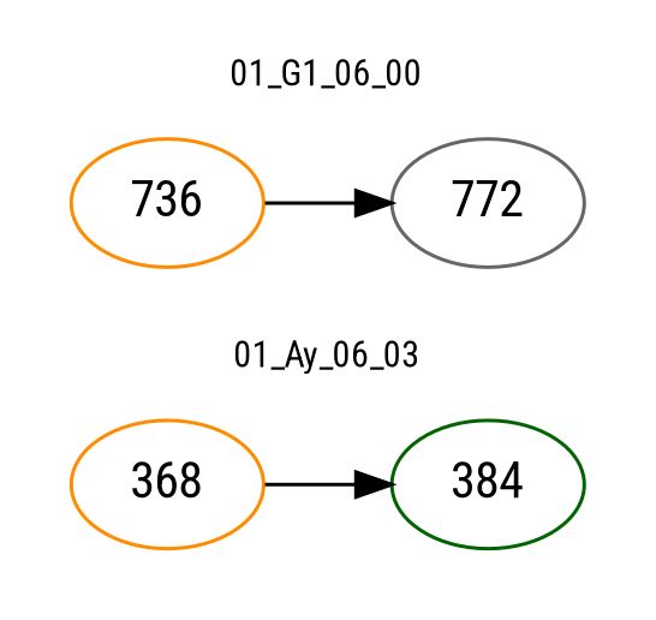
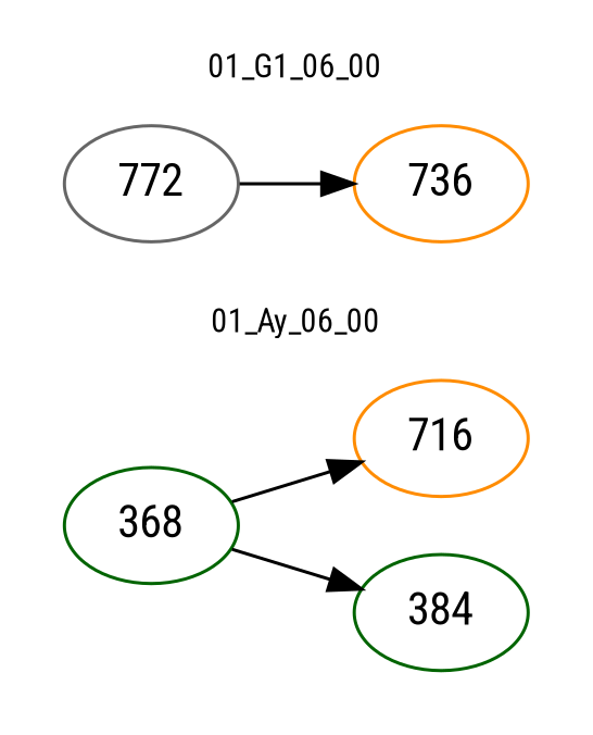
  digraph {
    fontname="Roboto Condensed"
    rankdir=LR
    node [color=darkgreen fontname="Roboto Condensed"]
    edge [color=black fontname="Roboto Condensed"]
-   n1 [color=darkorange label=368]
+   n1 [label=368]
    n2 [label=384]
+   n3 [color=darkorange label=716]
    n4 [color=darkorange label=736]
    n5 [color=gray40 label=772]
    subgraph cluster_1 {
      color=white
      fontsize=10
-     label="01_Ay_06_03"
+     label="01_Ay_06_00"
      n1
      n2
+     n3
    }
    subgraph cluster_2 {
      color=white
      fontsize=10
      label="01_G1_06_00"
      n4
      n5
    }
    n1 -> n2
-   n4 -> n5
+   n1 -> n3
+   n5 -> n4
  }
